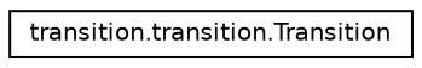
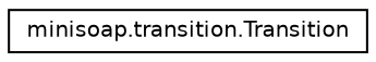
  digraph {
    rankdir=LR
-   n1 [color=black fillcolor=white fontname=Helvetica fontsize=10 height=0.2 label="transition.transition.Transition" shape=record style=filled width=0.4]
+   n1 [color=black fillcolor=white fontname=Helvetica fontsize=10 height=0.2 label="minisoap.transition.Transition" shape=record style=filled width=0.4]
  }
